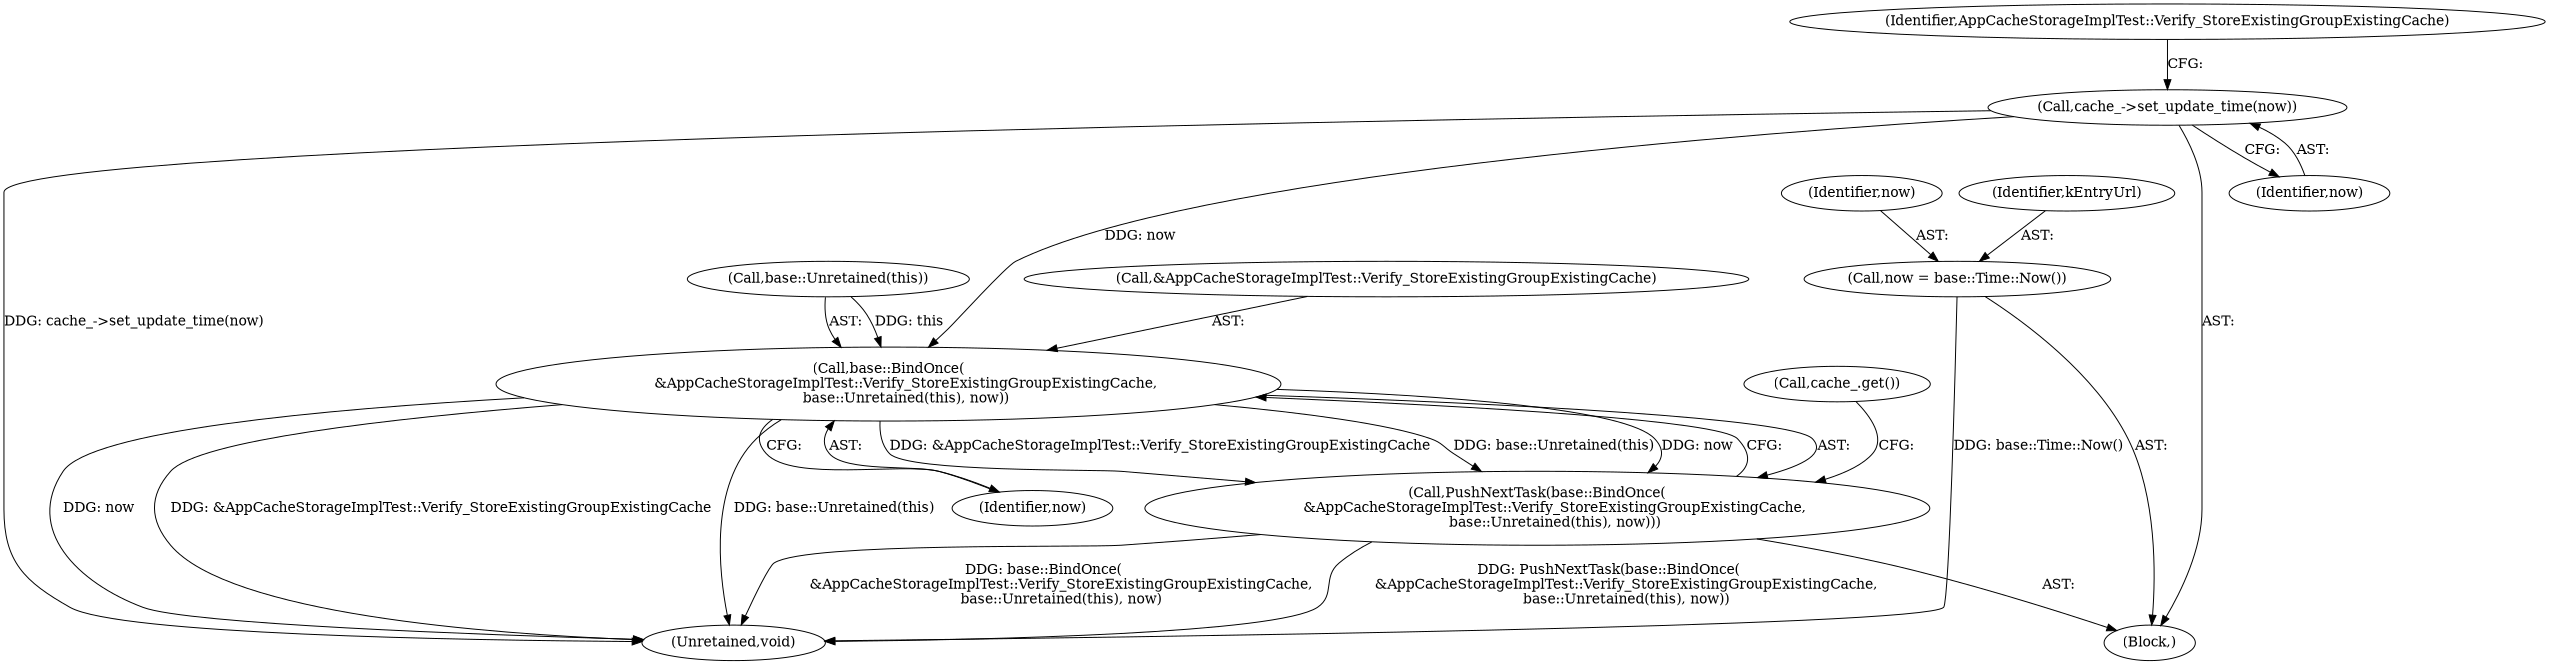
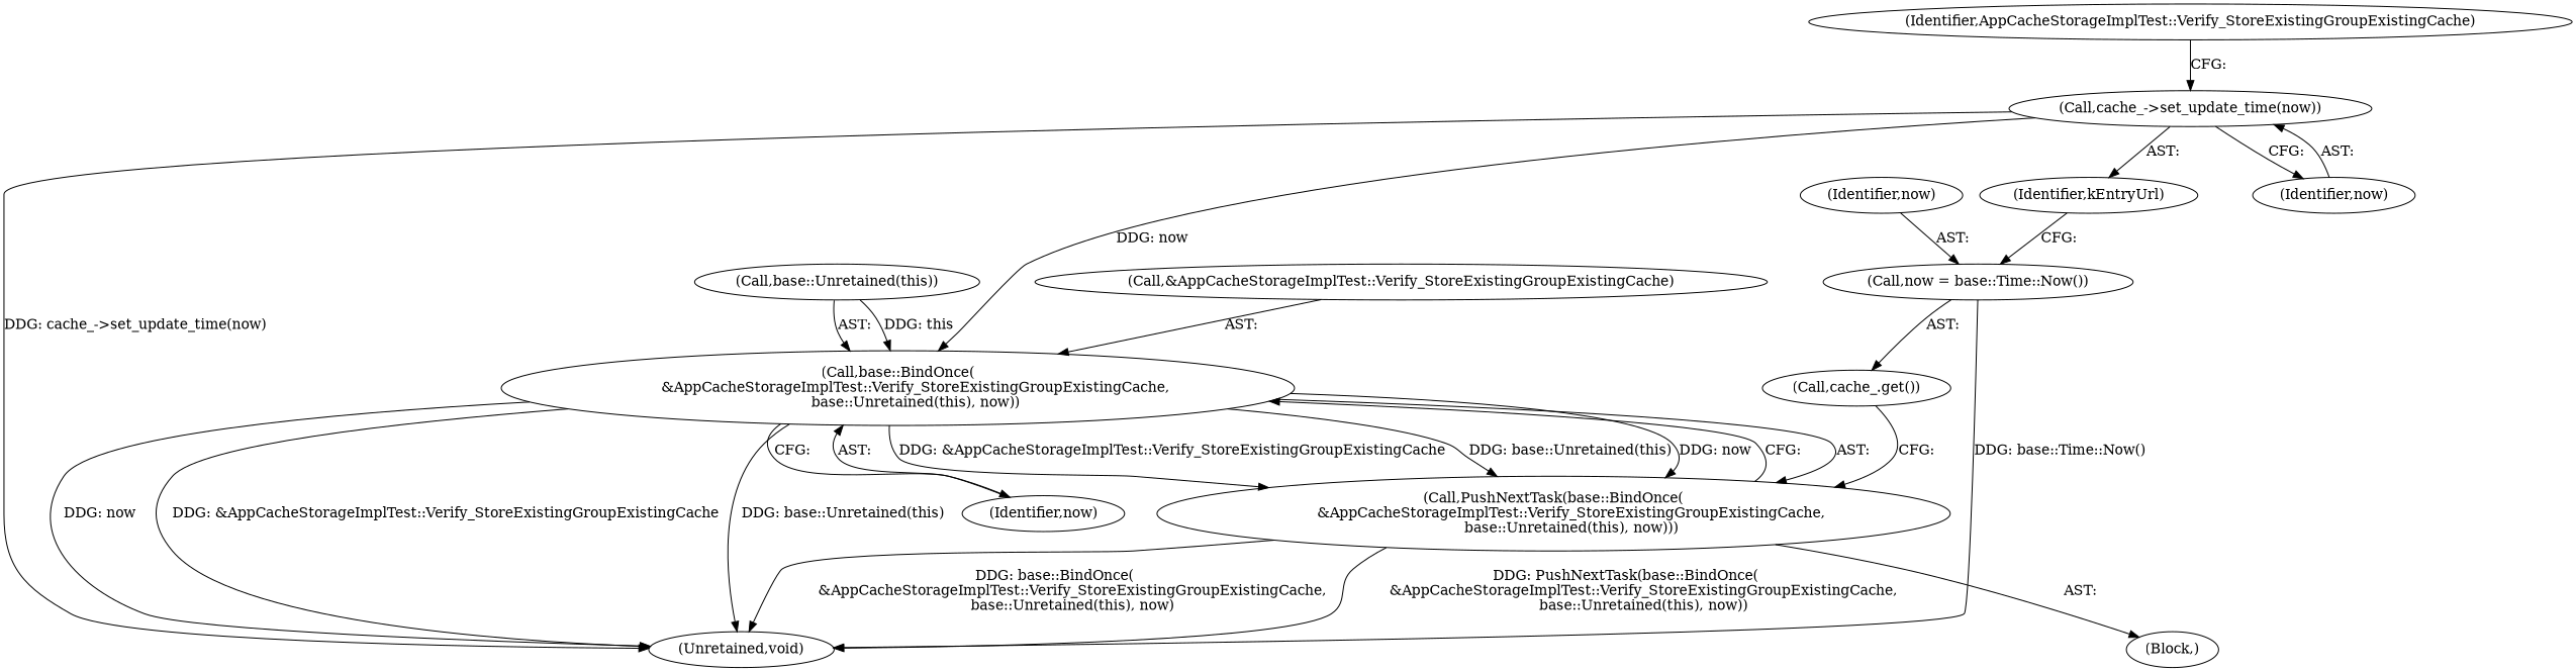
  digraph {
    n1 [label="(Call,cache_->set_update_time(now))"]
    n2 [label="(Call,base::BindOnce(\n        &AppCacheStorageImplTest::Verify_StoreExistingGroupExistingCache,\n        base::Unretained(this), now))"]
    n3 [label="(Unretained,void)"]
    n4 [label="(Identifier,now)"]
    n5 [label="(Block,)"]
    n6 [label="(Call,PushNextTask(base::BindOnce(\n        &AppCacheStorageImplTest::Verify_StoreExistingGroupExistingCache,\n        base::Unretained(this), now)))"]
    n7 [label="(Identifier,now)"]
    n8 [label="(Call,now = base::Time::Now())"]
    n9 [label="(Call,base::Unretained(this))"]
    n10 [label="(Call,&AppCacheStorageImplTest::Verify_StoreExistingGroupExistingCache)"]
    n11 [label="(Identifier,kEntryUrl)"]
    n12 [label="(Call,cache_.get())"]
    n13 [label="(Identifier,AppCacheStorageImplTest::Verify_StoreExistingGroupExistingCache)"]
    n14 [label="(Identifier,now)"]
    n1 -> n2 [label="DDG: now"]
    n1 -> n3 [label="DDG: cache_->set_update_time(now)"]
    n1 -> n4 [label="CFG: "]
-   n1 -> n5 [label="AST: "]
+   n1 -> n11 [label="AST: "]
    n2 -> n3 [label="DDG: now"]
    n2 -> n3 [label="DDG: &AppCacheStorageImplTest::Verify_StoreExistingGroupExistingCache"]
    n2 -> n3 [label="DDG: base::Unretained(this)"]
    n2 -> n6 [label="AST: "]
    n2 -> n6 [label="DDG: &AppCacheStorageImplTest::Verify_StoreExistingGroupExistingCache"]
    n2 -> n6 [label="DDG: base::Unretained(this)"]
    n2 -> n6 [label="DDG: now"]
    n2 -> n7 [label="CFG: "]
    n4 -> n1 [label="AST: "]
    n6 -> n2 [label="CFG: "]
    n6 -> n3 [label="DDG: PushNextTask(base::BindOnce(\n        &AppCacheStorageImplTest::Verify_StoreExistingGroupExistingCache,\n        base::Unretained(this), now))"]
    n6 -> n3 [label="DDG: base::BindOnce(\n        &AppCacheStorageImplTest::Verify_StoreExistingGroupExistingCache,\n        base::Unretained(this), now)"]
    n6 -> n5 [label="AST: "]
    n7 -> n2 [label="AST: "]
    n8 -> n3 [label="DDG: base::Time::Now()"]
-   n8 -> n5 [label="AST: "]
+   n8 -> n12 [label="AST: "]
    n9 -> n2 [label="AST: "]
    n9 -> n2 [label="DDG: this"]
    n10 -> n2 [label="AST: "]
-   n11 -> n8 [label="AST: "]
+   n11 -> n8 [label="CFG: "]
    n12 -> n6 [label="CFG: "]
    n13 -> n1 [label="CFG: "]
    n14 -> n8 [label="AST: "]
  }
